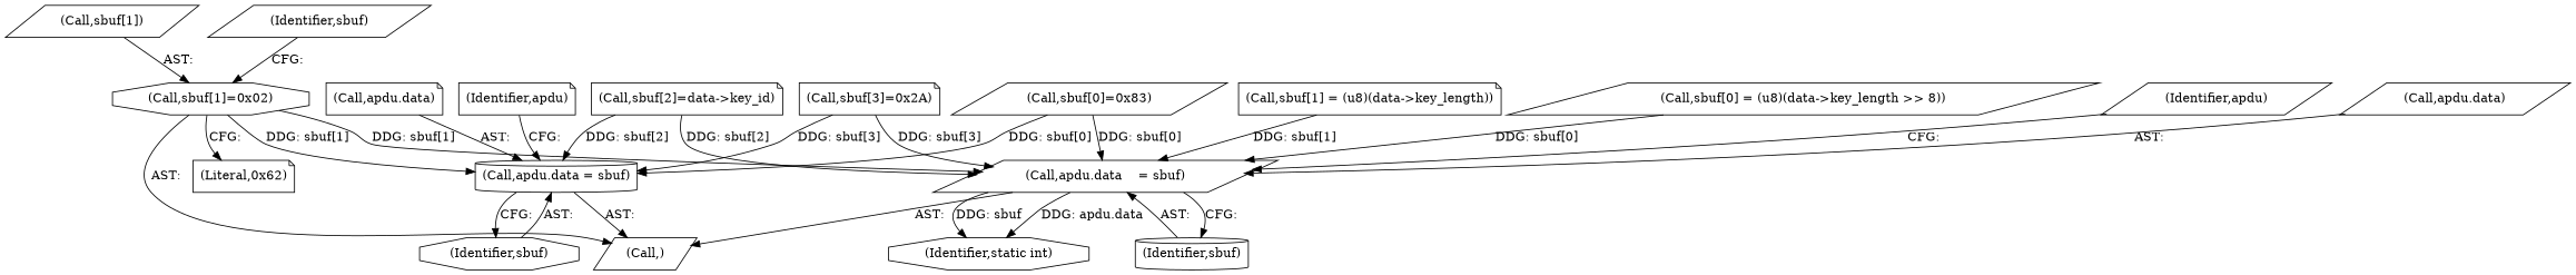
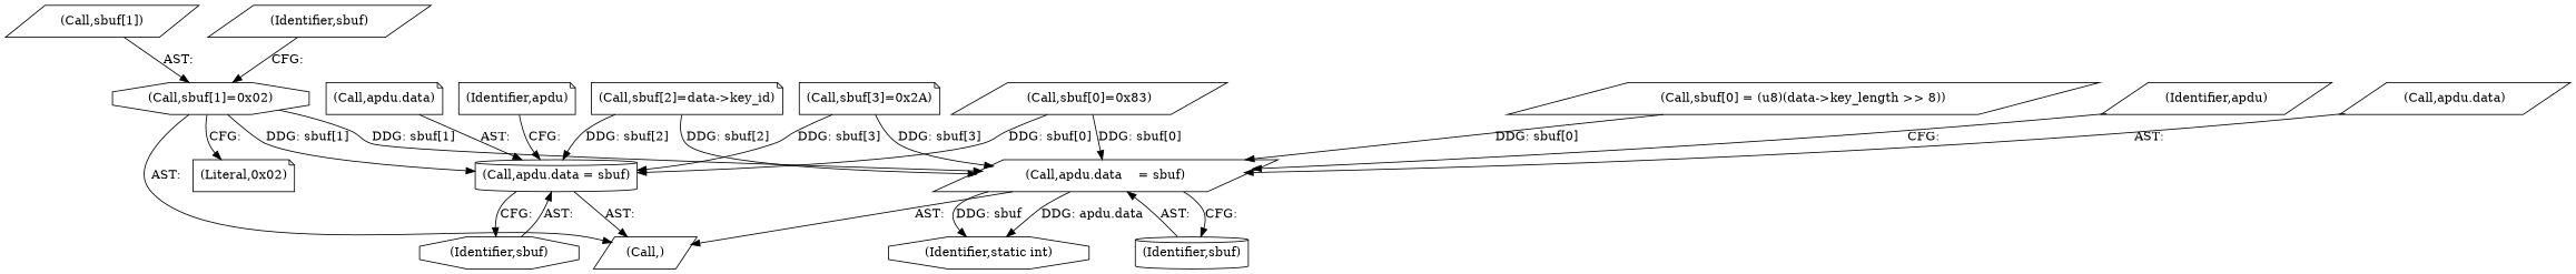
  digraph {
    node [shape=parallelogram]
    n1 [label="(Call,sbuf[1]=0x02)" shape=octagon]
    n2 [label="(Call,apdu.data = sbuf)" shape=cylinder]
    n3 [label="(Call,apdu.data    = sbuf)"]
-   n4 [label="(Literal,0x62)" shape=note]
+   n4 [label="(Literal,0x02)" shape=note]
    n5 [label="(Call,)"]
    n6 [label="(Identifier,sbuf)" shape=octagon]
    n7 [label="(Identifier,static int)" shape=octagon]
    n8 [label="(Identifier,sbuf)" shape=cylinder]
    n9 [label="(Call,apdu.data)" shape=note]
    n10 [label="(Identifier,apdu)" shape=note]
    n11 [label="(Call,sbuf[2]=data->key_id)" shape=note]
-   n12 [label="(Call,sbuf[1] = (u8)(data->key_length))" shape=note]
    n13 [label="(Call,sbuf[3]=0x2A)" shape=note]
    n14 [label="(Call,sbuf[0] = (u8)(data->key_length >> 8))"]
    n15 [label="(Call,sbuf[1])"]
    n16 [label="(Call,sbuf[0]=0x83)"]
    n17 [label="(Identifier,apdu)"]
    n18 [label="(Call,apdu.data)"]
    n19 [label="(Identifier,sbuf)"]
    n1 -> n2 [label="DDG: sbuf[1]"]
    n1 -> n3 [label="DDG: sbuf[1]"]
    n1 -> n4 [label="CFG: "]
    n1 -> n5 [label="AST: "]
    n2 -> n5 [label="AST: "]
    n2 -> n6 [label="CFG: "]
    n3 -> n5 [label="AST: "]
    n3 -> n7 [label="DDG: apdu.data"]
    n3 -> n7 [label="DDG: sbuf"]
    n3 -> n8 [label="CFG: "]
    n6 -> n2 [label="AST: "]
    n8 -> n3 [label="AST: "]
    n9 -> n2 [label="AST: "]
    n10 -> n2 [label="CFG: "]
    n11 -> n2 [label="DDG: sbuf[2]"]
    n11 -> n3 [label="DDG: sbuf[2]"]
-   n12 -> n3 [label="DDG: sbuf[1]"]
    n13 -> n2 [label="DDG: sbuf[3]"]
    n13 -> n3 [label="DDG: sbuf[3]"]
    n14 -> n3 [label="DDG: sbuf[0]"]
    n15 -> n1 [label="AST: "]
    n16 -> n2 [label="DDG: sbuf[0]"]
    n16 -> n3 [label="DDG: sbuf[0]"]
    n17 -> n3 [label="CFG: "]
    n18 -> n3 [label="AST: "]
    n19 -> n1 [label="CFG: "]
  }
